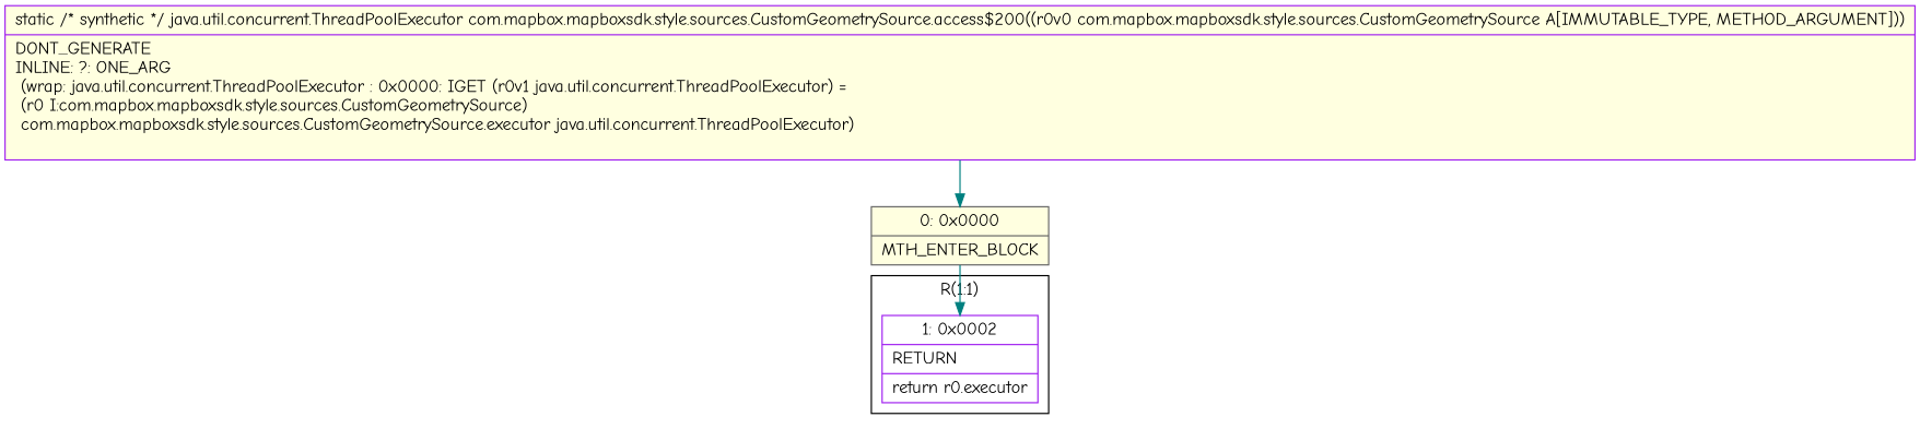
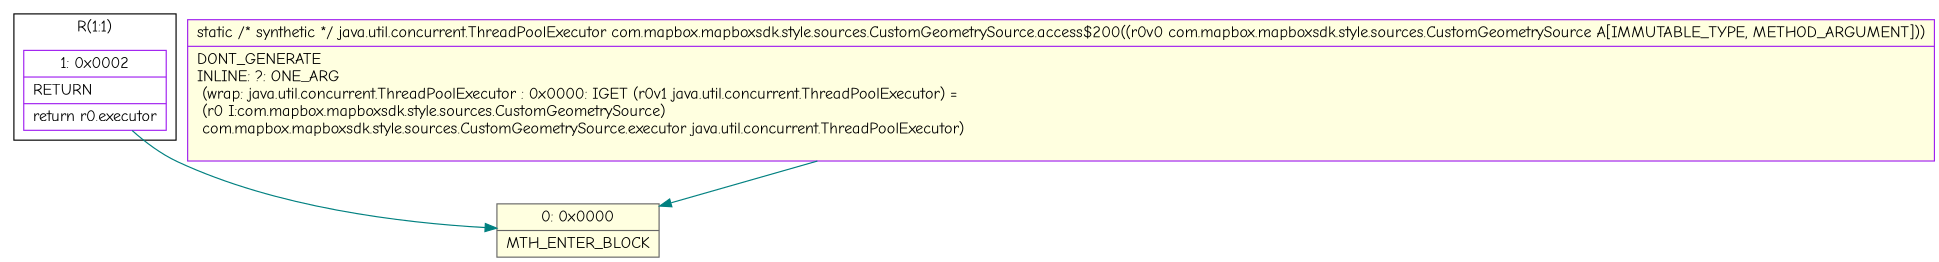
  digraph {
    fontname="Comic Neue"
    node [color=purple shape=record style=filled fillcolor=lightyellow fontname="Comic Neue"]
    edge [color=teal arrowhead=normal fontname="Comic Neue"]
    n1 [label="{1\:\ 0x0002|RETURN\l|return r0.executor\l}" fillcolor=white]
    n2 [color=gray40 label="{0\:\ 0x0000|MTH_ENTER_BLOCK\l}"]
    n3 [label="{static \/* synthetic *\/ java.util.concurrent.ThreadPoolExecutor com.mapbox.mapboxsdk.style.sources.CustomGeometrySource.access$200((r0v0 com.mapbox.mapboxsdk.style.sources.CustomGeometrySource A[IMMUTABLE_TYPE, METHOD_ARGUMENT]))  | DONT_GENERATE\lINLINE: ?: ONE_ARG  \l  (wrap: java.util.concurrent.ThreadPoolExecutor : 0x0000: IGET  (r0v1 java.util.concurrent.ThreadPoolExecutor) = \l  (r0 I:com.mapbox.mapboxsdk.style.sources.CustomGeometrySource)\l com.mapbox.mapboxsdk.style.sources.CustomGeometrySource.executor java.util.concurrent.ThreadPoolExecutor)\l\l}"]
    subgraph cluster_1 {
      label="R(1:1)"
      n1
    }
-   n2 -> n1
+   n1 -> n2
    n3 -> n2
  }
